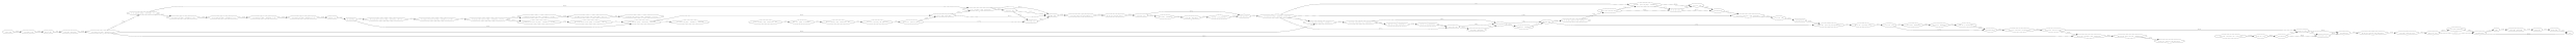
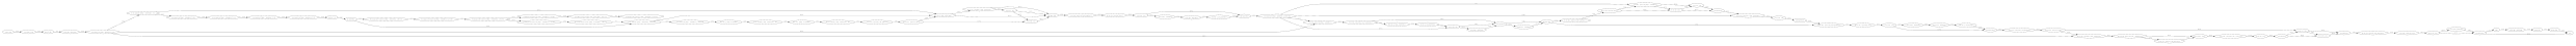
  digraph {
    fontname=Montserrat
    rankdir=LR
    node [fontname=Montserrat]
    edge [fontname=Montserrat]
    n1 [label="push rbp"]
    n2 [label="mov rbp , rsp"]
    n3 [label="push rbx"]
    n4 [label="sub rsp , address"]
    n5 [label="mov qword [ rbp - address ] , rdi"]
    n6 [label="mov qword [ rbp - address ] , rsi"]
    n7 [label="mov rax , qword [ rbp - address ]"]
    n8 [label="mov rax , qword [ rbp - address ]"]
    n9 [label="mov qword [ rbp - address ] , rdx"]
    n10 [label="mov rcx , qword [ rbp - address ]"]
    n11 [label="mov rdx , qword [ rax + address ]"]
    n12 [label="mov edx , dword [ rax + address ]"]
    n13 [label="mov qword [ rbp - address ] , rcx"]
    n14 [label="call symbol"]
    n15 [label="mov rsi , rcx"]
    n16 [label="mov qword [ rbp - address ] , r8"]
    n17 [label="mov qword [ rbp - address ] , r9"]
    n18 [label="test al , al"]
    n19 [label="je address"]
    n20 [label="mov dword [ rbp - address ] , address"]
    n21 [label="movaps xmmword [ rbp - address ] , xmm0"]
    n22 [label="mov dword [ rbp - address ] , address"]
    n23 [label="lea rdx , [ rbp - address ]"]
    n24 [label="movaps xmmword [ rbp - address ] , xmm1"]
+   n25 [label="lea rax , [ rbp + address ]"]
    n26 [label="movaps xmmword [ rbp - address ] , xmm2"]
    n27 [label="mov qword [ rbp - address ] , rax"]
    n28 [label="lea rax , [ rbp - address ]"]
    n29 [label="mov qword [ rbp - address ] , rax"]
    n30 [label="mov rax , qword [ rel symbol ]"]
    n31 [label="mov rax , qword [ rax ]"]
    n32 [label="mov rdi , rax"]
    n33 [label="mov rax , qword [ rel symbol ]"]
    n34 [label="mov rax , qword [ rax ]"]
    n35 [label="mov rcx , rax"]
    n36 [label="mov edx , address"]
    n37 [label="call symbol"]
    n38 [label="mov esi , address"]
    n39 [label="mov qword [ rbp - address ] , address"]
    n40 [label="lea rdi , [ rel address ]"]
    n41 [label="mov rdi , rax"]
    n42 [label="mov rax , qword [ rbp - address ]"]
    n43 [label="mov rax , qword [ rbp - address ]"]
    n44 [label="call symbol"]
    n45 [label="mov eax , address"]
    n46 [label="mov rsi , rdx"]
    n47 [label="mov rdi , rax"]
    n48 [label="mov rdi , rax"]
    n49 [label="lea rax , [ rbp - address ]"]
    n50 [label="lea rsi , [ rel address ]"]
    n51 [label="cmp eax , address"]
    n52 [label="je address"]
    n53 [label="mov rax , qword [ rel symbol ]"]
    n54 [label="mov rax , qword [ rel symbol ]"]
    n55 [label="mov rax , qword [ rax ]"]
    n56 [label="mov rdx , qword [ rax ]"]
    n57 [label="mov rcx , rax"]
    n58 [label="movaps xmmword [ rbp - address ] , xmm3"]
    n59 [label="movaps xmmword [ rbp - address ] , xmm6"]
    n60 [label="movaps xmmword [ rbp - address ] , xmm4"]
    n61 [label="movaps xmmword [ rbp - address ] , xmm5"]
    n62 [label="movaps xmmword [ rbp - address ] , xmm7"]
    n63 [label="mov edx , address"]
    n64 [label="call symbol"]
    n65 [label="mov esi , address"]
    n66 [label="mov rax , qword [ rel symbol ]"]
    n67 [label="lea rdi , [ rel string ]"]
    n68 [label="mov rbx , qword [ rax ]"]
    n69 [label="mov rsi , rbx"]
    n70 [label="mov rdi , rax"]
    n71 [label="call symbol"]
    n72 [label="mov rax , qword [ rel symbol ]"]
+   n73 [label="mov edx , edx"]
    n74 [label="mov rax , qword [ rax + rdx * 8 ]"]
    n75 [label="mov rdi , rax"]
    n76 [label="call symbol"]
    n77 [label="mov rax , qword [ rel symbol ]"]
    n78 [label="mov rax , qword [ rax ]"]
    n79 [label="mov rsi , rax"]
    n80 [label="mov edi , address"]
    n81 [label="call symbol"]
    n82 [label=nop]
    n83 [label=retn]
    n84 [label="add rsp , address"]
    n85 [label="pop rbx"]
    n86 [label="pop rbp"]
    n87 [label="call symbol"]
    n88 [label="call symbol"]
    n1 -> n2 [label=CFG]
    n2 -> n3 [label=CFG]
    n3 -> n4 [label=CFG]
    n4 -> n5 [label=CFG]
    n5 -> n6 [label=CFG]
    n5 -> n7 [label=DFG]
    n5 -> n8 [label=DFG]
    n6 -> n9 [label=CFG]
-   n6 -> n10 [label=DFG]
+   n6 -> n23 [label=DFG]
    n7 -> n11 [label=DFG]
    n8 -> n12 [label=DFG]
    n9 -> n13 [label=CFG]
    n10 -> n14 [label=DFG]
    n10 -> n15 [label=DFG]
    n11 -> n44 [label=DFG]
    n11 -> n49 [label=CFG]
    n12 -> n72 [label=CFG]
+   n12 -> n73 [label=DFG]
    n13 -> n16 [label=CFG]
    n14 -> n33 [label=CFG]
    n15 -> n14 [label=DFG]
    n15 -> n32 [label=CFG]
    n16 -> n17 [label=CFG]
    n17 -> n18 [label=CFG]
    n18 -> n19 [label=CFG]
    n19 -> n20 [label=CFG]
    n19 -> n21 [label=CFG]
    n20 -> n22 [label=CFG]
    n20 -> n23 [label=DFG]
    n21 -> n24 [label=CFG]
+   n22 -> n25 [label=CFG]
    n23 -> n10 [label=CFG]
    n23 -> n14 [label=DFG]
    n24 -> n26 [label=CFG]
+   n25 -> n27 [label=CFG]
    n26 -> n58 [label=CFG]
    n26 -> n59 [label=CFG]
    n27 -> n28 [label=CFG]
    n28 -> n29 [label=CFG]
    n29 -> n30 [label=CFG]
    n30 -> n31 [label=CFG]
    n31 -> n23 [label=CFG]
    n31 -> n32 [label=DFG]
    n32 -> n14 [label=DFG]
    n33 -> n34 [label=CFG]
    n34 -> n35 [label=DFG]
    n35 -> n36 [label=CFG]
    n35 -> n37 [label=DFG]
    n36 -> n38 [label=CFG]
    n37 -> n39 [label=CFG]
    n38 -> n40 [label=CFG]
    n39 -> n7 [label=CFG]
    n39 -> n41 [label=DFG]
    n39 -> n42 [label=DFG]
    n39 -> n43 [label=DFG]
    n40 -> n37 [label=CFG]
    n41 -> n44 [label=DFG]
    n41 -> n45 [label=CFG]
    n42 -> n46 [label=CFG]
    n42 -> n47 [label=DFG]
    n43 -> n48 [label=DFG]
    n44 -> n51 [label=CFG]
    n44 -> n52 [label=DFG]
    n45 -> n44 [label=CFG]
    n46 -> n47 [label=CFG]
    n46 -> n87 [label=DFG]
    n47 -> n87 [label=DFG]
    n48 -> n88 [label=DFG]
    n49 -> n50 [label=CFG]
    n50 -> n41 [label=CFG]
    n51 -> n52 [label=CFG]
    n52 -> n53 [label=CFG]
    n52 -> n54 [label=CFG]
    n53 -> n55 [label=CFG]
    n54 -> n56 [label=CFG]
    n55 -> n57 [label=DFG]
    n56 -> n42 [label=CFG]
    n56 -> n46 [label=DFG]
    n57 -> n63 [label=CFG]
    n57 -> n64 [label=DFG]
    n58 -> n60 [label=CFG]
    n59 -> n62 [label=CFG]
    n60 -> n61 [label=CFG]
    n62 -> n20 [label=CFG]
    n63 -> n65 [label=CFG]
    n64 -> n66 [label=CFG]
    n65 -> n67 [label=CFG]
    n66 -> n68 [label=CFG]
    n67 -> n64 [label=CFG]
    n68 -> n8 [label=CFG]
    n68 -> n69 [label=DFG]
    n69 -> n70 [label=CFG]
    n69 -> n71 [label=DFG]
    n70 -> n71 [label=DFG]
    n71 -> n77 [label=CFG]
+   n72 -> n73 [label=CFG]
+   n73 -> n74 [label=DFG]
    n74 -> n75 [label=DFG]
    n75 -> n76 [label=DFG]
    n76 -> n69 [label=CFG]
    n76 -> n70 [label=DFG]
    n77 -> n78 [label=CFG]
    n78 -> n79 [label=DFG]
    n79 -> n80 [label=CFG]
    n79 -> n81 [label=DFG]
    n80 -> n81 [label=CFG]
    n81 -> n82 [label=CFG]
    n81 -> n83 [label=DFG]
    n82 -> n84 [label=CFG]
    n84 -> n85 [label=CFG]
    n85 -> n86 [label=CFG]
    n86 -> n83 [label=CFG]
    n87 -> n43 [label=CFG]
    n88 -> n53 [label=CFG]
  }
